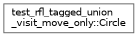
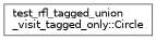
  digraph {
    rankdir=TB
-   n1 [color=grey40 fillcolor=white fontname=Helvetica fontsize=10 height=0.2 label="test_rfl_tagged_union\l_visit_move_only::Circle" shape=box style=filled width=0.4]
+   n1 [color=grey40 fillcolor=white fontname=Helvetica fontsize=10 height=0.2 label="test_rfl_tagged_union\l_visit_tagged_only::Circle" shape=box style=filled width=0.4]
  }
